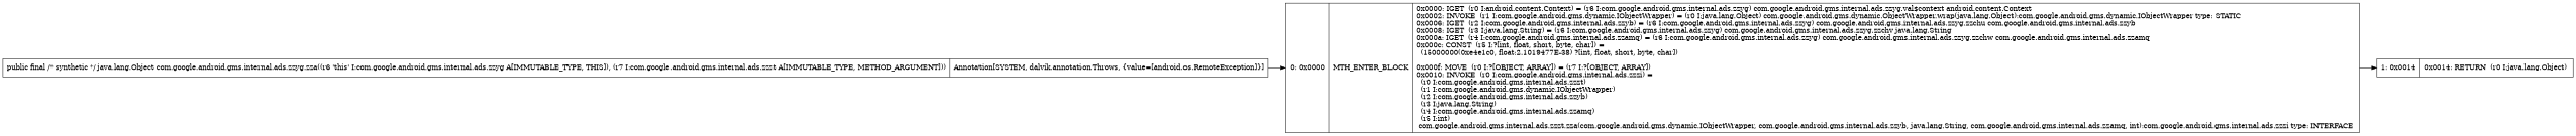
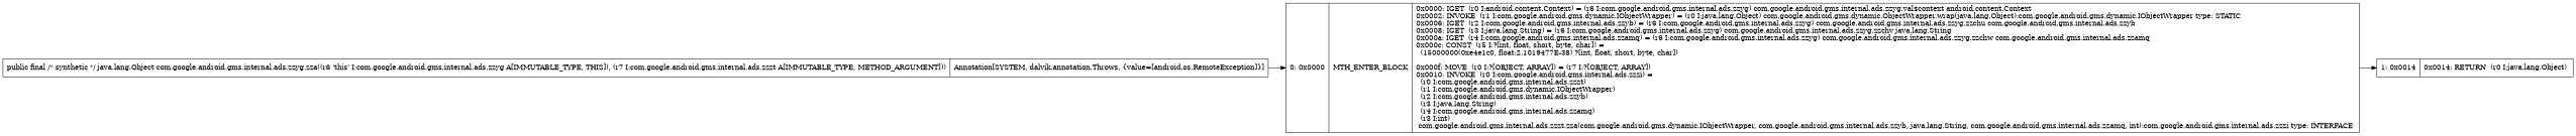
  digraph {
    rankdir=LR
    node [shape=record]
-   n1 [label="{0\:\ 0x0000|MTH_ENTER_BLOCK\l|0x0000: IGET  (r0 I:android.content.Context) = (r6 I:com.google.android.gms.internal.ads.zzyg) com.google.android.gms.internal.ads.zzyg.val$context android.content.Context \l0x0002: INVOKE  (r1 I:com.google.android.gms.dynamic.IObjectWrapper) = (r0 I:java.lang.Object) com.google.android.gms.dynamic.ObjectWrapper.wrap(java.lang.Object):com.google.android.gms.dynamic.IObjectWrapper type: STATIC \l0x0006: IGET  (r2 I:com.google.android.gms.internal.ads.zzyb) = (r6 I:com.google.android.gms.internal.ads.zzyg) com.google.android.gms.internal.ads.zzyg.zzchu com.google.android.gms.internal.ads.zzyb \l0x0008: IGET  (r3 I:java.lang.String) = (r6 I:com.google.android.gms.internal.ads.zzyg) com.google.android.gms.internal.ads.zzyg.zzchv java.lang.String \l0x000a: IGET  (r4 I:com.google.android.gms.internal.ads.zzamq) = (r6 I:com.google.android.gms.internal.ads.zzyg) com.google.android.gms.internal.ads.zzyg.zzchw com.google.android.gms.internal.ads.zzamq \l0x000c: CONST  (r5 I:?[int, float, short, byte, char]) = \l  (15000000(0xe4e1c0, float:2.1019477E\-38) ?[int, float, short, byte, char])\l \l0x000f: MOVE  (r0 I:?[OBJECT, ARRAY]) = (r7 I:?[OBJECT, ARRAY]) \l0x0010: INVOKE  (r0 I:com.google.android.gms.internal.ads.zzzi) = \l  (r0 I:com.google.android.gms.internal.ads.zzzt)\l  (r1 I:com.google.android.gms.dynamic.IObjectWrapper)\l  (r2 I:com.google.android.gms.internal.ads.zzyb)\l  (r3 I:java.lang.String)\l  (r4 I:com.google.android.gms.internal.ads.zzamq)\l  (r5 I:int)\l com.google.android.gms.internal.ads.zzzt.zza(com.google.android.gms.dynamic.IObjectWrapper, com.google.android.gms.internal.ads.zzyb, java.lang.String, com.google.android.gms.internal.ads.zzamq, int):com.google.android.gms.internal.ads.zzzi type: INTERFACE \l}"]
+   n1 [label="{0\:\ 0x0000|MTH_ENTER_BLOCK\l|0x0000: IGET  (r0 I:android.content.Context) = (r6 I:com.google.android.gms.internal.ads.zzyg) com.google.android.gms.internal.ads.zzyg.val$context android.content.Context \l0x0002: INVOKE  (r1 I:com.google.android.gms.dynamic.IObjectWrapper) = (r0 I:java.lang.Object) com.google.android.gms.dynamic.ObjectWrapper.wrap(java.lang.Object):com.google.android.gms.dynamic.IObjectWrapper type: STATIC \l0x0006: IGET  (r2 I:com.google.android.gms.internal.ads.zzyb) = (r6 I:com.google.android.gms.internal.ads.zzyg) com.google.android.gms.internal.ads.zzyg.zzchu com.google.android.gms.internal.ads.zzyb \l0x0008: IGET  (r3 I:java.lang.String) = (r6 I:com.google.android.gms.internal.ads.zzyg) com.google.android.gms.internal.ads.zzyg.zzchv java.lang.String \l0x000a: IGET  (r4 I:com.google.android.gms.internal.ads.zzamq) = (r6 I:com.google.android.gms.internal.ads.zzyg) com.google.android.gms.internal.ads.zzyg.zzchw com.google.android.gms.internal.ads.zzamq \l0x000c: CONST  (r5 I:?[int, float, short, byte, char]) = \l  (15000000(0xe4e1c0, float:2.1019477E\-38) ?[int, float, short, byte, char])\l \l0x000f: MOVE  (r0 I:?[OBJECT, ARRAY]) = (r7 I:?[OBJECT, ARRAY]) \l0x0010: INVOKE  (r0 I:com.google.android.gms.internal.ads.zzzi) = \l  (r0 I:com.google.android.gms.internal.ads.zzzt)\l  (r1 I:com.google.android.gms.dynamic.IObjectWrapper)\l  (r2 I:com.google.android.gms.internal.ads.zzyb)\l  (r3 I:java.lang.String)\l  (r4 I:com.google.android.gms.internal.ads.zzamq)\l  (r3 I:int)\l com.google.android.gms.internal.ads.zzzt.zza(com.google.android.gms.dynamic.IObjectWrapper, com.google.android.gms.internal.ads.zzyb, java.lang.String, com.google.android.gms.internal.ads.zzamq, int):com.google.android.gms.internal.ads.zzzi type: INTERFACE \l}"]
    n2 [label="{1\:\ 0x0014|0x0014: RETURN  (r0 I:java.lang.Object) \l}"]
    n3 [label="{public final \/* synthetic *\/ java.lang.Object com.google.android.gms.internal.ads.zzyg.zza((r6 'this' I:com.google.android.gms.internal.ads.zzyg A[IMMUTABLE_TYPE, THIS]), (r7 I:com.google.android.gms.internal.ads.zzzt A[IMMUTABLE_TYPE, METHOD_ARGUMENT]))  | Annotation[SYSTEM, dalvik.annotation.Throws, \{value=[android.os.RemoteException]\}]\l}"]
    n1 -> n2
    n3 -> n1
  }
